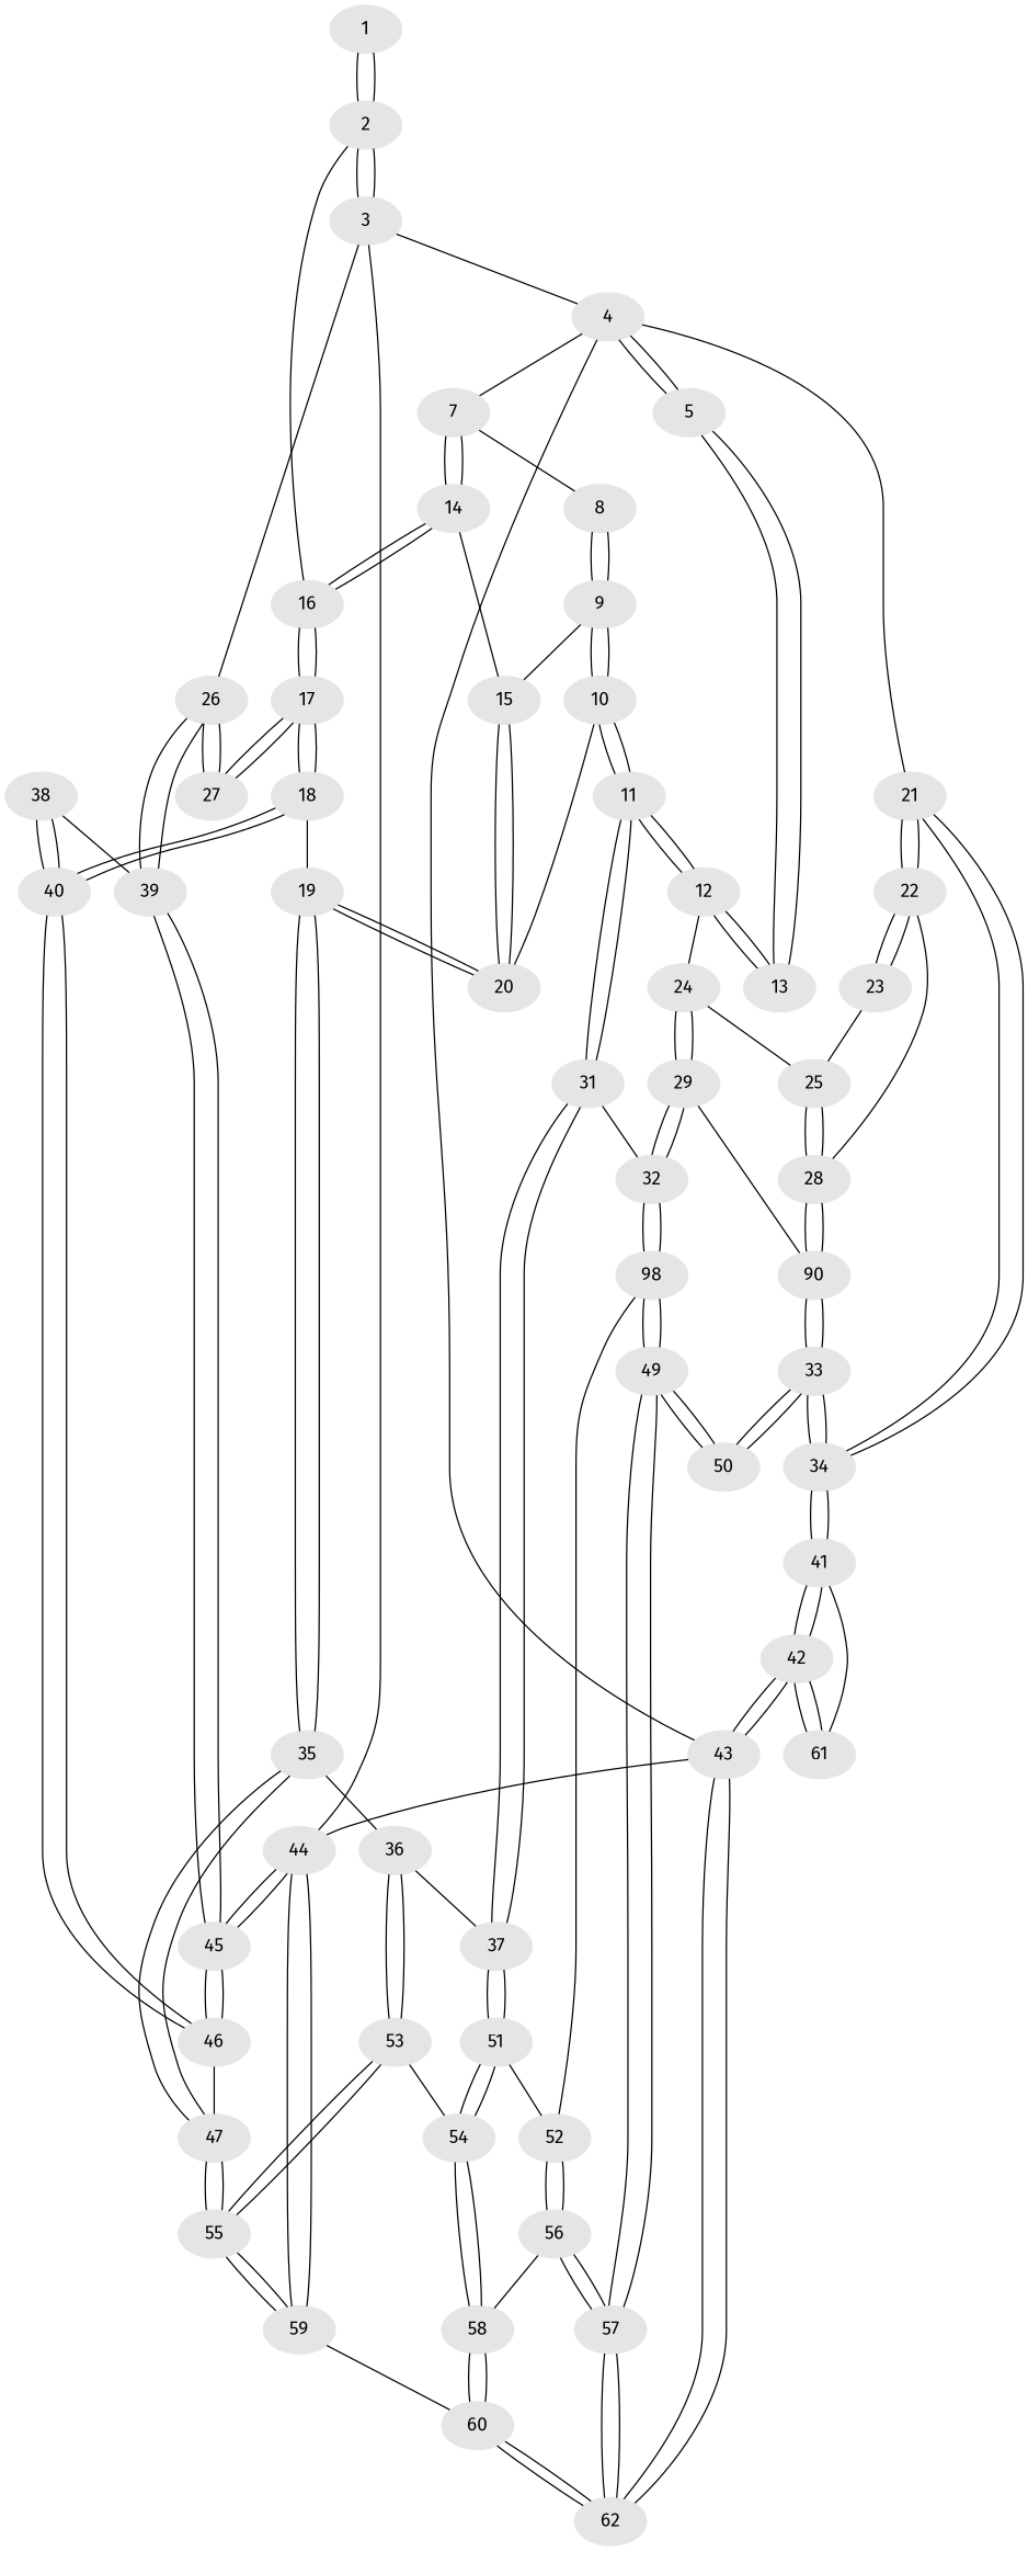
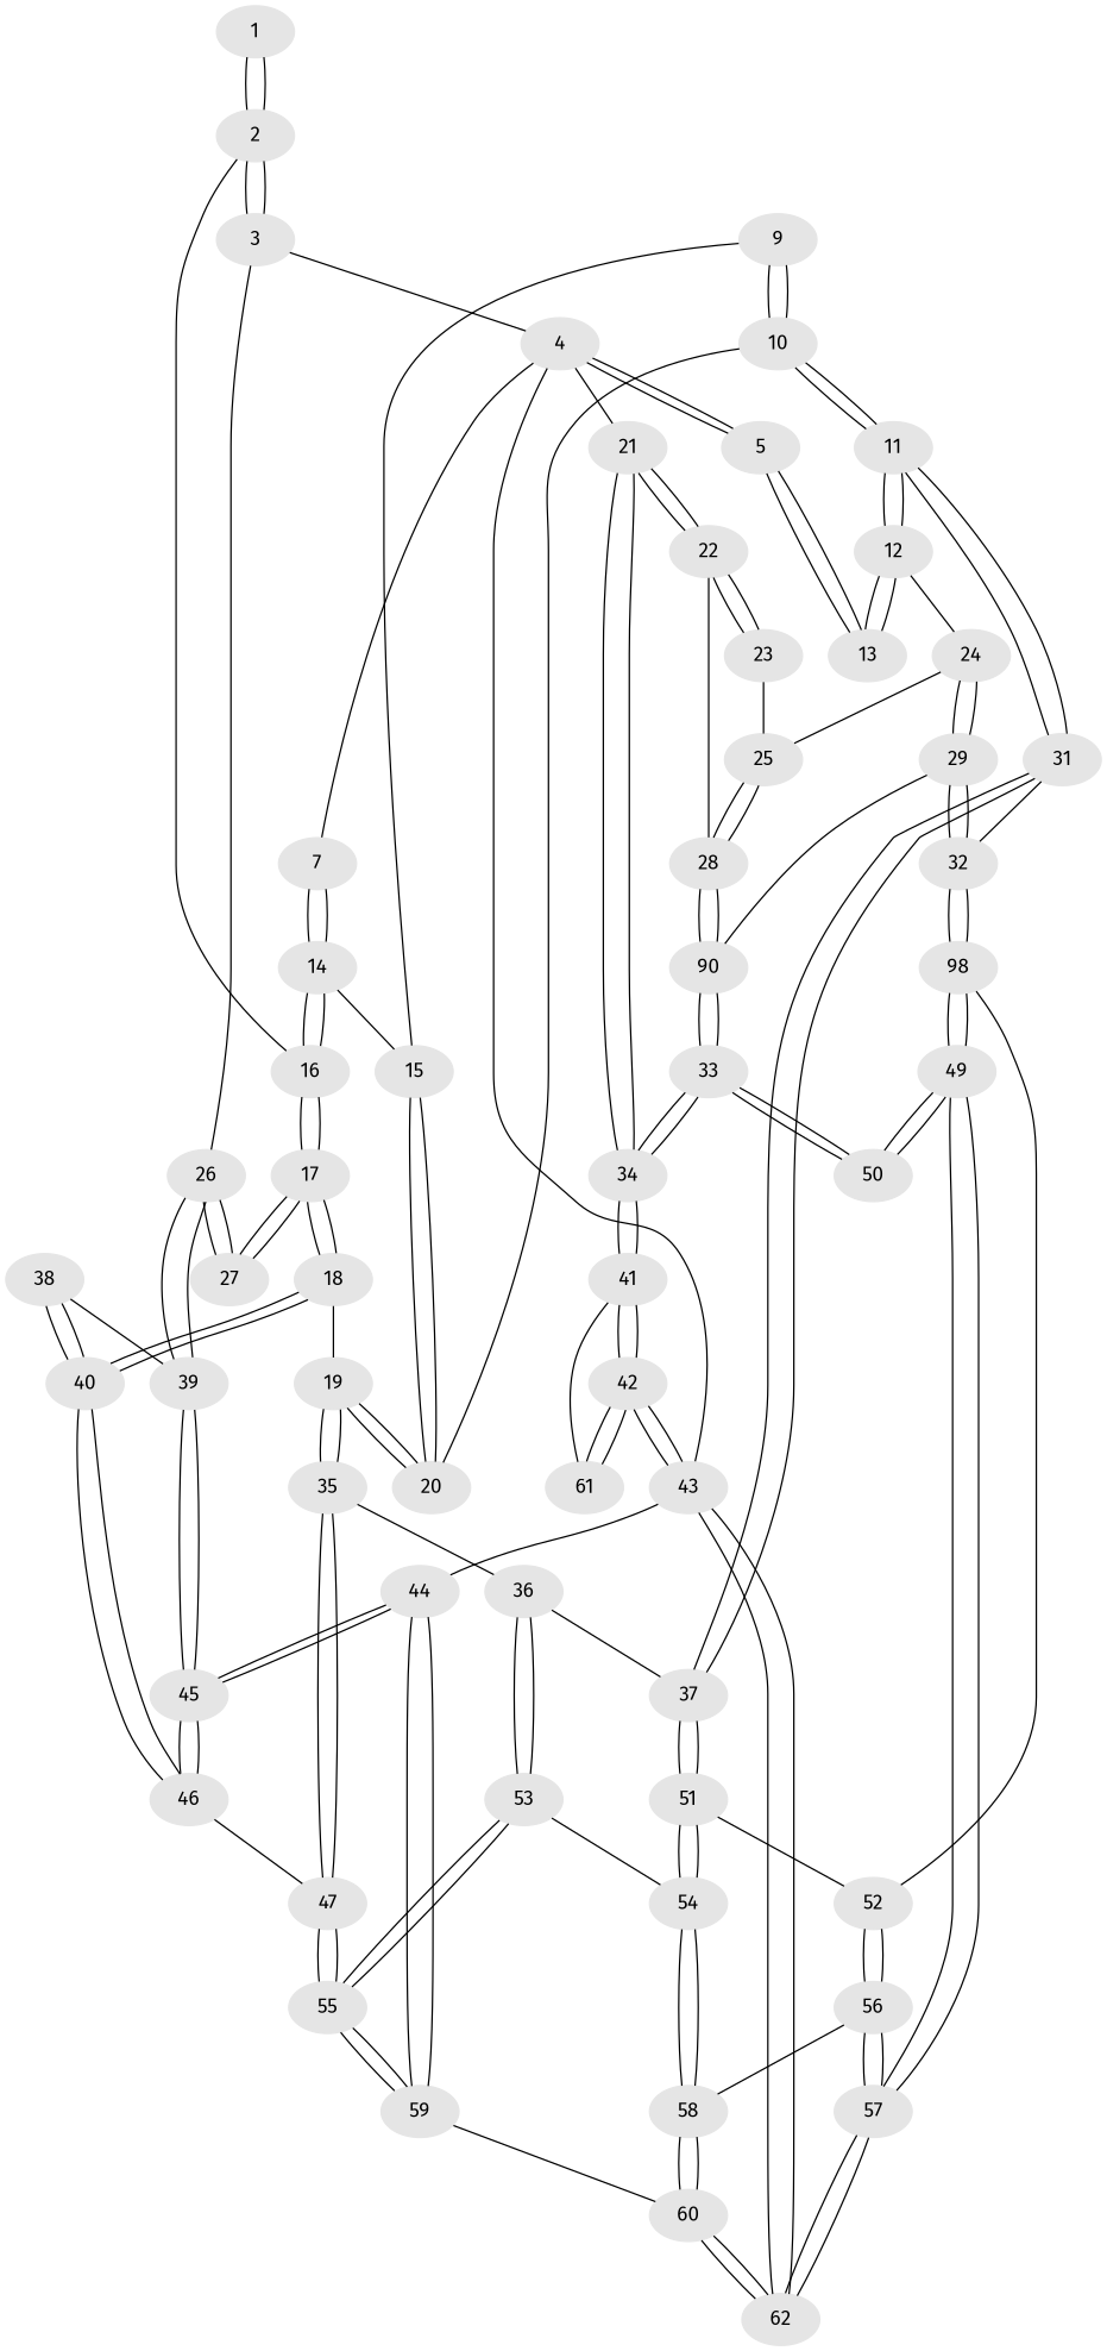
  graph {
    fontname="Fira Sans"
    node [color=gray90 fontname="Fira Sans" style=filled]
    edge [fontname="Fira Sans"]
    1
    2
    3
    16
    7
-   8
    14
    4
    26
    44
    17
    5
    21
    43
    27
    39
    45
    59
    13
    22
    34
    62
    9
    15
    10
    11
    20
    12
    31
    24
    32
    37
    25
    29
    18
    19
    40
    35
    46
    36
    47
    23
    28
    41
    n45 [label=90]
    33
    n47 [label=98]
    50
    51
    49
    52
    42
    61
    53
    55
    54
    38
    60
    57
    56
    58
    1 -- 2
    1 -- 2
    2 -- 3
    2 -- 3
    2 -- 16
    3 -- 4
    3 -- 26
-   3 -- 44
    16 -- 17
    16 -- 17
-   7 -- 8
    7 -- 14
    7 -- 14
-   8 -- 9
-   8 -- 9
    14 -- 16
    14 -- 16
    14 -- 15
    4 -- 7
    4 -- 5
    4 -- 5
    4 -- 21
    4 -- 43
    26 -- 27
    26 -- 27
    26 -- 39
    26 -- 39
    44 -- 45
    44 -- 45
    44 -- 59
    44 -- 59
    17 -- 27
    17 -- 27
    17 -- 18
    17 -- 18
    5 -- 13
    5 -- 13
    21 -- 22
    21 -- 22
    21 -- 34
    21 -- 34
    43 -- 44
    43 -- 62
    43 -- 62
    39 -- 45
    39 -- 45
    45 -- 46
    45 -- 46
    59 -- 60
    22 -- 23
    22 -- 23
    22 -- 28
    34 -- 41
    34 -- 41
    9 -- 15
    9 -- 10
    9 -- 10
    15 -- 20
    15 -- 20
    10 -- 11
    10 -- 11
    10 -- 20
    11 -- 12
    11 -- 12
    11 -- 31
    11 -- 31
    12 -- 13
    12 -- 13
    12 -- 24
    31 -- 32
    31 -- 37
    31 -- 37
    24 -- 25
    24 -- 29
    24 -- 29
    32 -- n47
    32 -- n47
    37 -- 51
    37 -- 51
    25 -- 28
    25 -- 28
    29 -- 32
    29 -- 32
    29 -- n45
    18 -- 19
    18 -- 40
    18 -- 40
    19 -- 20
    19 -- 20
    19 -- 35
    19 -- 35
    40 -- 46
    40 -- 46
    35 -- 36
    35 -- 47
    35 -- 47
    46 -- 47
    36 -- 37
    36 -- 53
    36 -- 53
    47 -- 55
    47 -- 55
    23 -- 25
    28 -- n45
    28 -- n45
    41 -- 42
    41 -- 42
    41 -- 61
    n45 -- 33
    n45 -- 33
    33 -- 34
    33 -- 34
    33 -- 50
    33 -- 50
    n47 -- 49
    n47 -- 49
    n47 -- 52
    51 -- 52
    51 -- 54
    51 -- 54
    49 -- 50
    49 -- 50
    49 -- 57
    49 -- 57
    52 -- 56
    52 -- 56
    42 -- 43
    42 -- 43
    42 -- 61
    42 -- 61
    53 -- 55
    53 -- 55
    53 -- 54
    55 -- 59
    55 -- 59
    54 -- 58
    54 -- 58
    38 -- 39
    38 -- 40
    38 -- 40
    60 -- 62
    60 -- 62
    57 -- 62
    57 -- 62
    56 -- 57
    56 -- 57
    56 -- 58
    58 -- 60
    58 -- 60
  }
